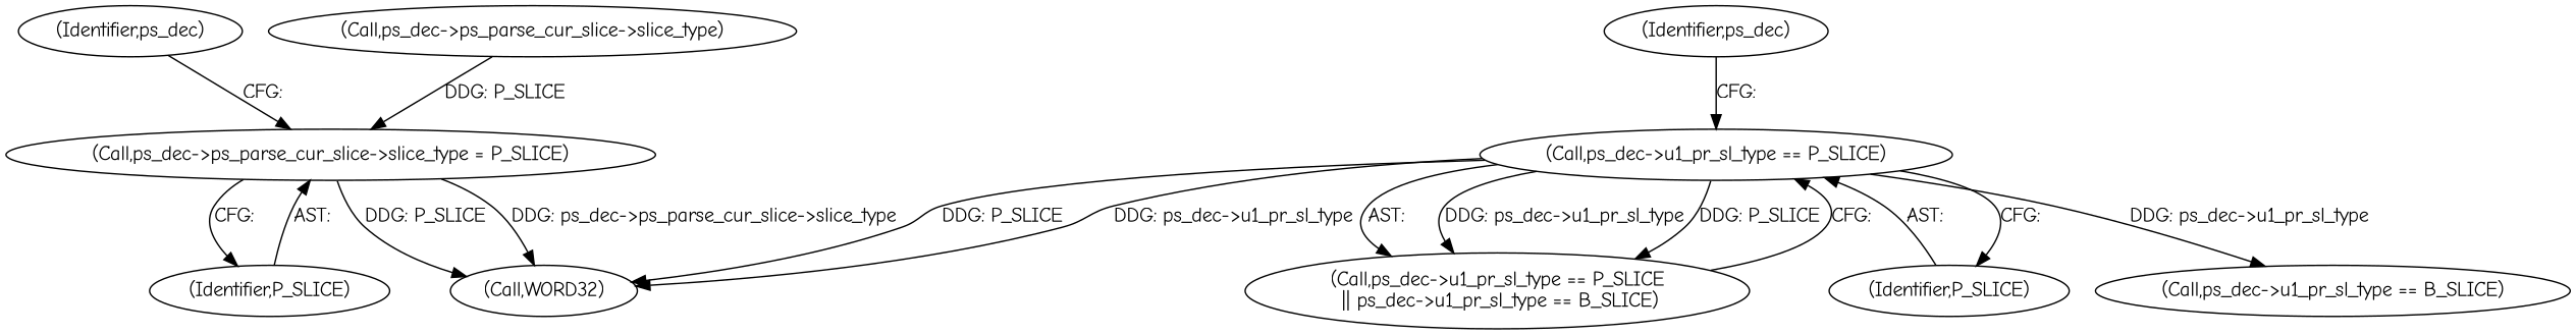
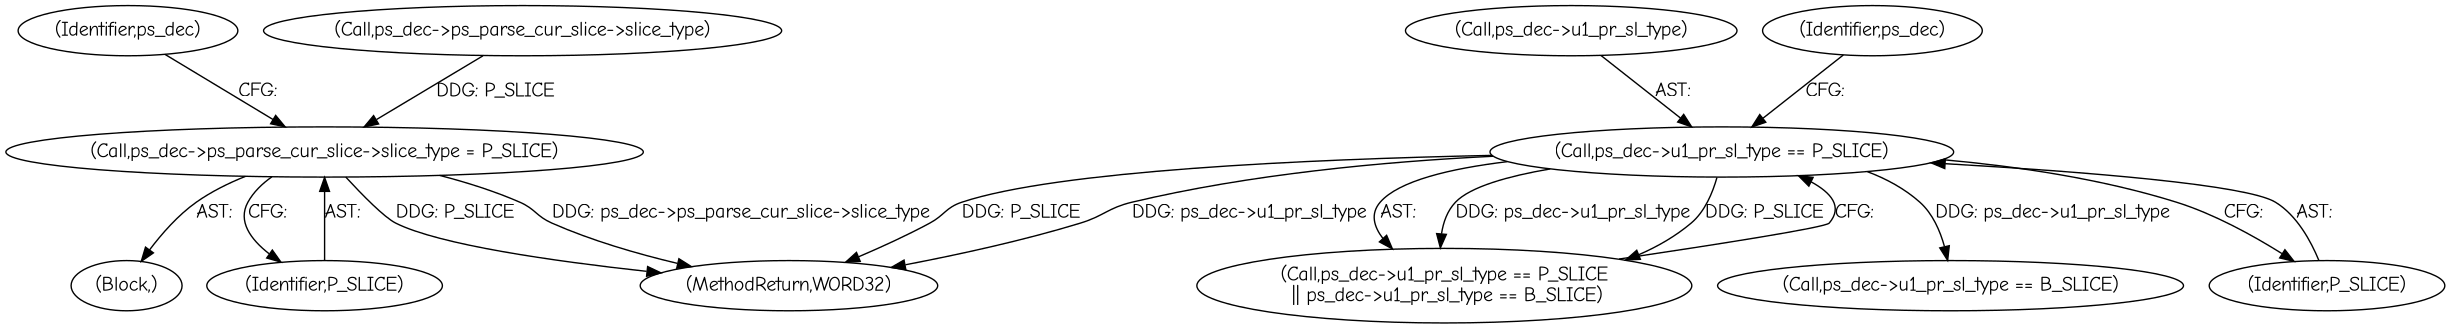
  digraph {
    fontname="Comic Neue"
    node [fontname="Comic Neue"]
    edge [fontname="Comic Neue"]
    n1 [label="(Call,ps_dec->ps_parse_cur_slice->slice_type = P_SLICE)"]
-   n2 [label="(Call,WORD32)"]
+   n2 [label="(MethodReturn,WORD32)"]
+   n3 [label="(Block,)"]
    n4 [label="(Identifier,P_SLICE)"]
    n5 [label="(Call,ps_dec->u1_pr_sl_type == P_SLICE)"]
    n6 [label="(Call,ps_dec->u1_pr_sl_type == B_SLICE)"]
    n7 [label="(Identifier,P_SLICE)"]
    n8 [label="(Call,ps_dec->u1_pr_sl_type == P_SLICE\n || ps_dec->u1_pr_sl_type == B_SLICE)"]
+   n9 [label="(Call,ps_dec->u1_pr_sl_type)"]
    n10 [label="(Identifier,ps_dec)"]
    n11 [label="(Identifier,ps_dec)"]
    n12 [label="(Call,ps_dec->ps_parse_cur_slice->slice_type)"]
    n1 -> n2 [label="DDG: ps_dec->ps_parse_cur_slice->slice_type"]
    n1 -> n2 [label="DDG: P_SLICE"]
+   n1 -> n3 [label="AST: "]
    n1 -> n4 [label="CFG: "]
    n4 -> n1 [label="AST: "]
    n5 -> n2 [label="DDG: P_SLICE"]
    n5 -> n2 [label="DDG: ps_dec->u1_pr_sl_type"]
    n5 -> n6 [label="DDG: ps_dec->u1_pr_sl_type"]
    n5 -> n7 [label="CFG: "]
    n5 -> n8 [label="AST: "]
    n5 -> n8 [label="DDG: ps_dec->u1_pr_sl_type"]
    n5 -> n8 [label="DDG: P_SLICE"]
    n7 -> n5 [label="AST: "]
    n8 -> n5 [label="CFG: "]
+   n9 -> n5 [label="AST: "]
    n10 -> n5 [label="CFG: "]
    n11 -> n1 [label="CFG: "]
    n12 -> n1 [label="DDG: P_SLICE"]
  }
